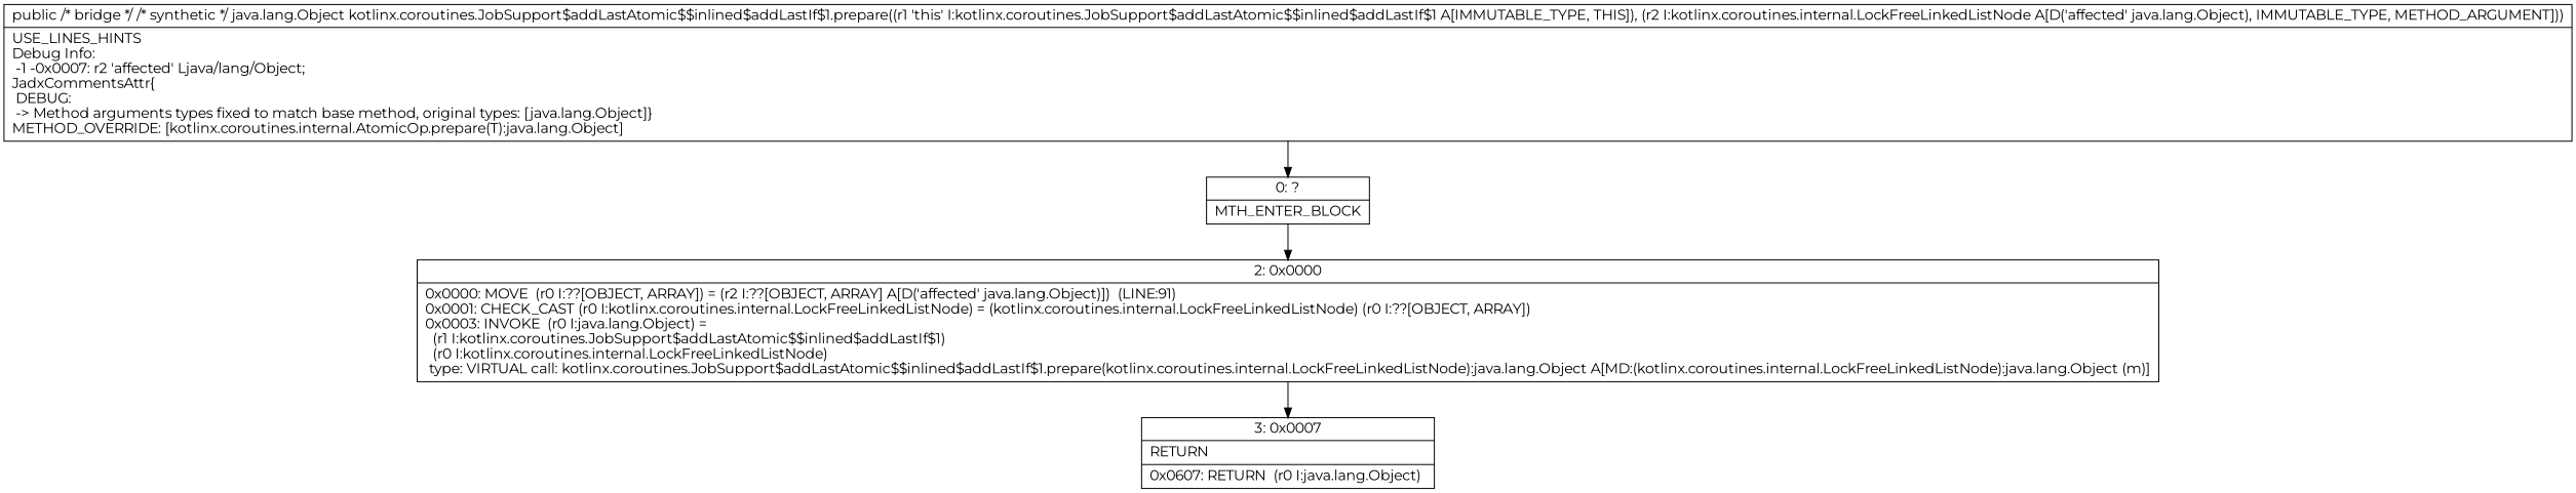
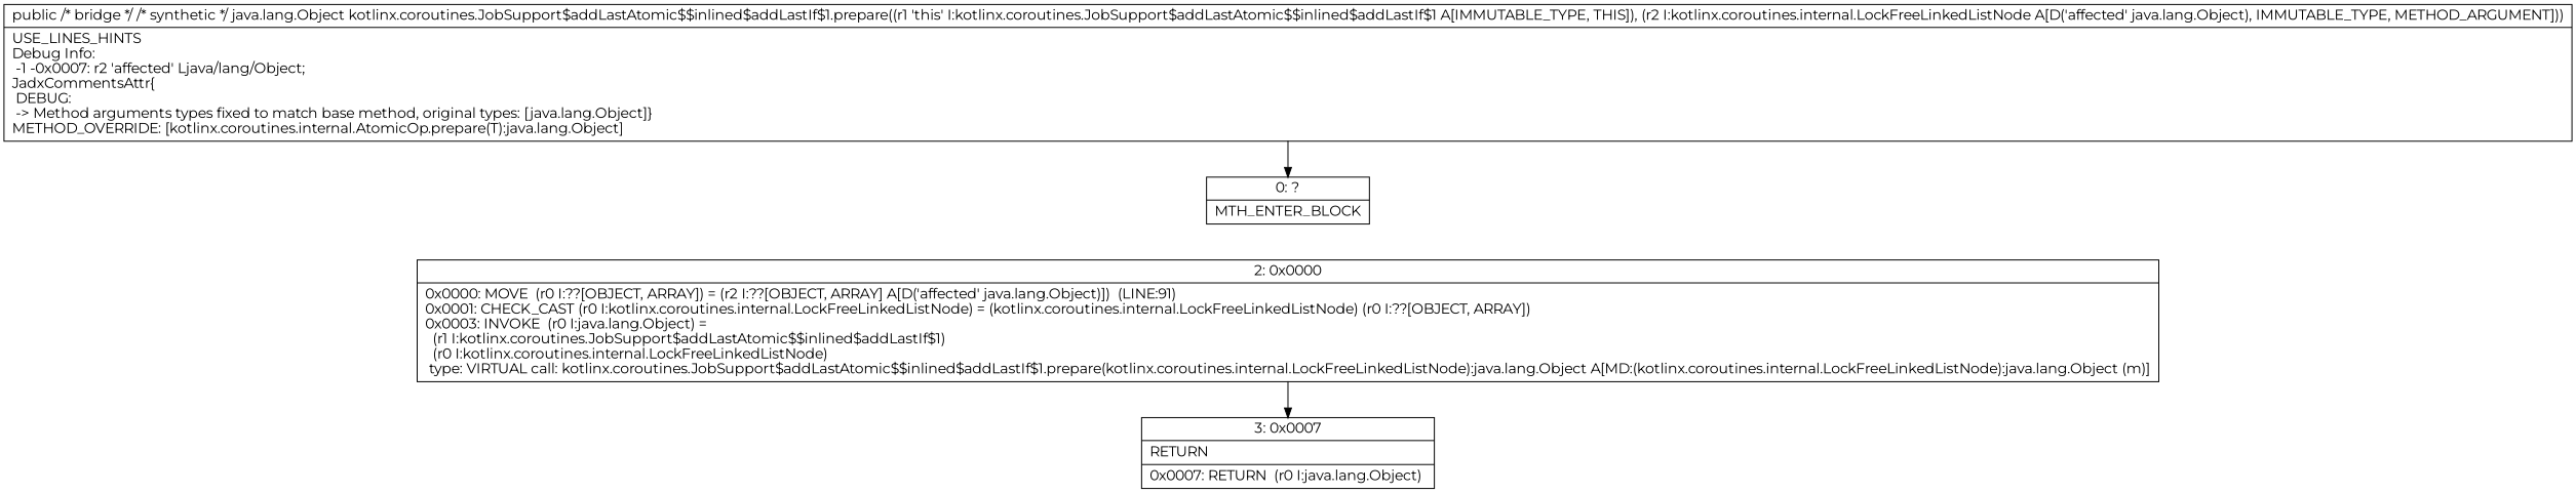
  digraph {
    fontname=Montserrat
    node [fontname=Montserrat shape=record]
    edge [fontname=Montserrat]
    n1 [label="{0\:\ ?|MTH_ENTER_BLOCK\l}"]
    n2 [label="{2\:\ 0x0000|0x0000: MOVE  (r0 I:??[OBJECT, ARRAY]) = (r2 I:??[OBJECT, ARRAY] A[D('affected' java.lang.Object)])  (LINE:91)\l0x0001: CHECK_CAST (r0 I:kotlinx.coroutines.internal.LockFreeLinkedListNode) = (kotlinx.coroutines.internal.LockFreeLinkedListNode) (r0 I:??[OBJECT, ARRAY]) \l0x0003: INVOKE  (r0 I:java.lang.Object) = \l  (r1 I:kotlinx.coroutines.JobSupport$addLastAtomic$$inlined$addLastIf$1)\l  (r0 I:kotlinx.coroutines.internal.LockFreeLinkedListNode)\l type: VIRTUAL call: kotlinx.coroutines.JobSupport$addLastAtomic$$inlined$addLastIf$1.prepare(kotlinx.coroutines.internal.LockFreeLinkedListNode):java.lang.Object A[MD:(kotlinx.coroutines.internal.LockFreeLinkedListNode):java.lang.Object (m)]\l}"]
-   n3 [label="{3\:\ 0x0007|RETURN\l|0x0607: RETURN  (r0 I:java.lang.Object) \l}"]
+   n3 [label="{3\:\ 0x0007|RETURN\l|0x0007: RETURN  (r0 I:java.lang.Object) \l}"]
    n4 [label="{public \/* bridge *\/ \/* synthetic *\/ java.lang.Object kotlinx.coroutines.JobSupport$addLastAtomic$$inlined$addLastIf$1.prepare((r1 'this' I:kotlinx.coroutines.JobSupport$addLastAtomic$$inlined$addLastIf$1 A[IMMUTABLE_TYPE, THIS]), (r2 I:kotlinx.coroutines.internal.LockFreeLinkedListNode A[D('affected' java.lang.Object), IMMUTABLE_TYPE, METHOD_ARGUMENT]))  | USE_LINES_HINTS\lDebug Info:\l  \-1 \-0x0007: r2 'affected' Ljava\/lang\/Object;\lJadxCommentsAttr\{\l DEBUG: \l \-\> Method arguments types fixed to match base method, original types: [java.lang.Object]\}\lMETHOD_OVERRIDE: [kotlinx.coroutines.internal.AtomicOp.prepare(T):java.lang.Object]\l}"]
-   n1 -> n2
    n2 -> n3
    n4 -> n1
  }
